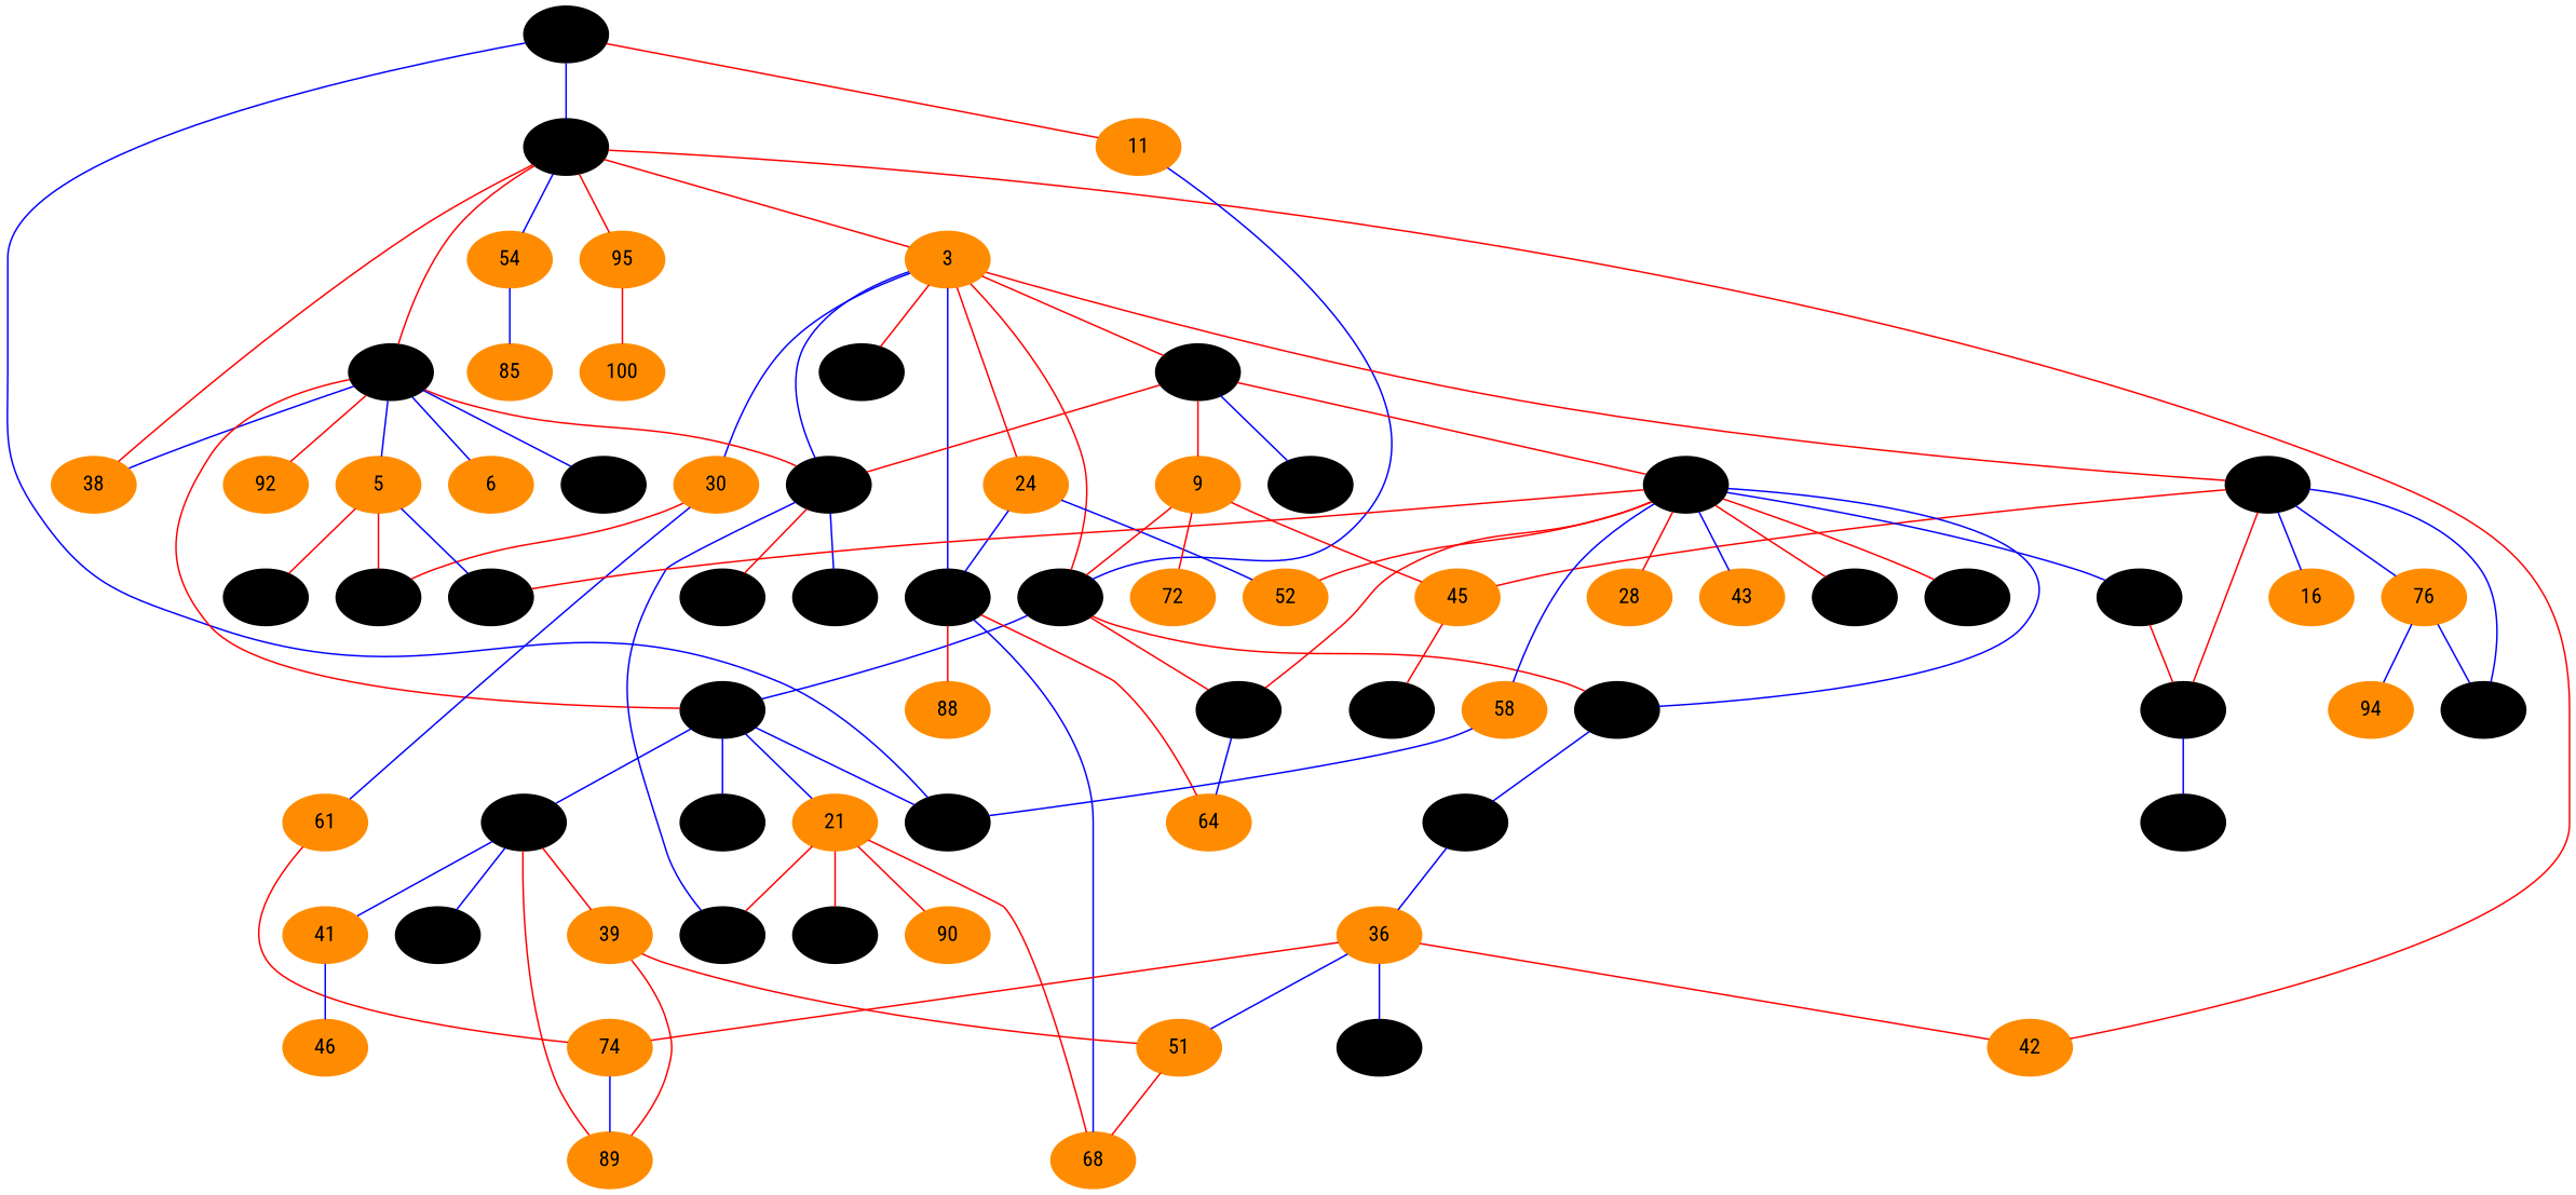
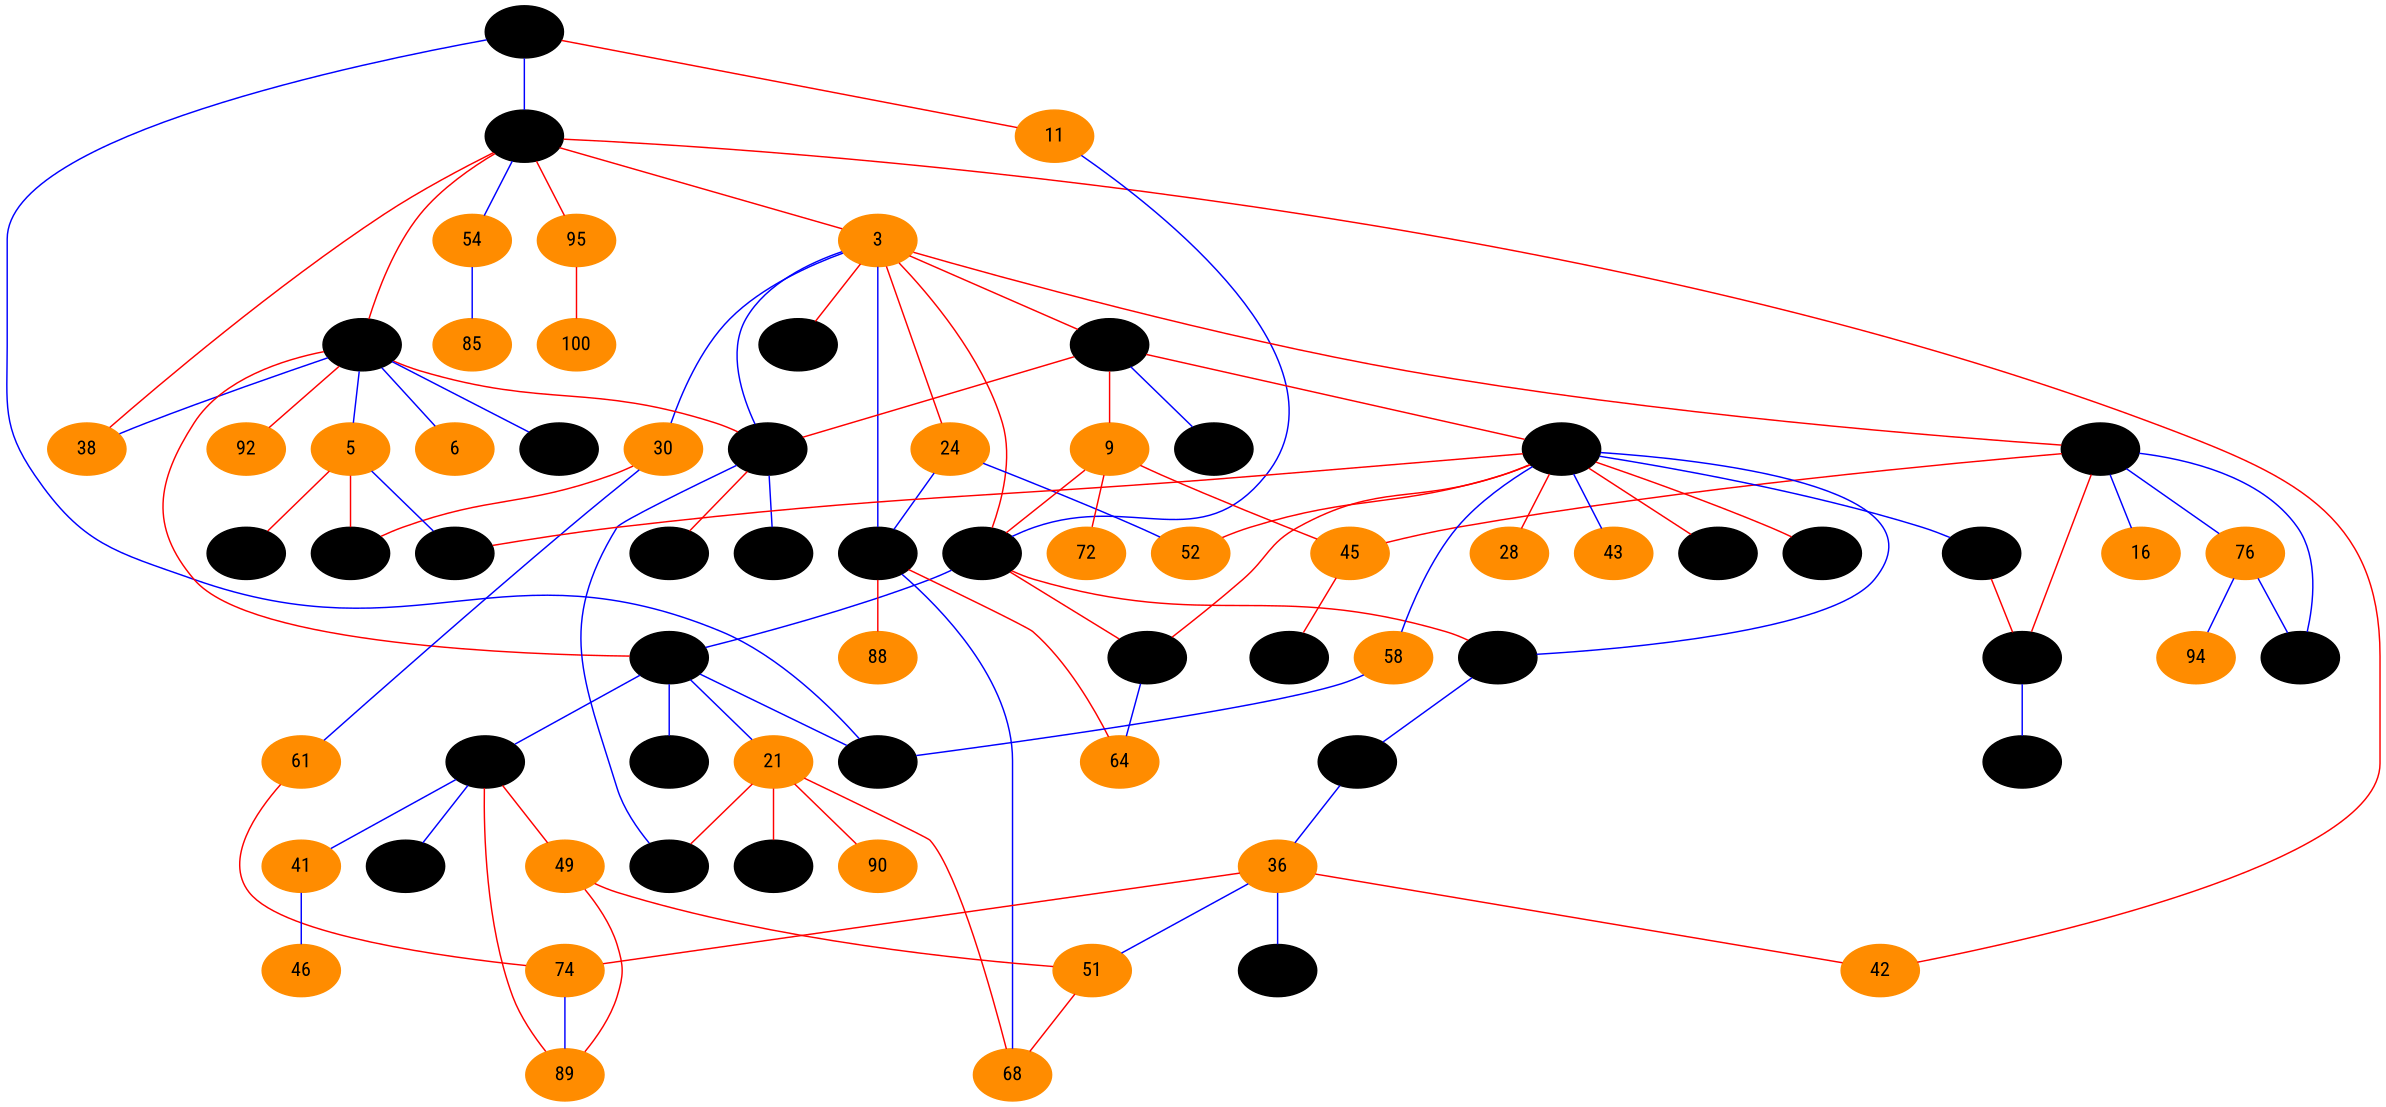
  graph {
    fontname="Roboto Condensed"
    node [color=darkorange fontname="Roboto Condensed" style=filled]
    edge [color=red fontname="Roboto Condensed"]
    1 [color=black super="+60"]
    2 [color=black super="+37"]
    11 [super="+79"]
    66 [color=black super="+91"]
    3 [super="+7"]
    4 [color=black super="+12"]
    38
    42 [super="+51"]
    54
    95 [super="+99"]
    13 [color=black super="+55"]
    8 [color=black]
    10 [color=black]
    15 [color=black super="+73"]
    24 [super="+49"]
    25 [color=black super="+40"]
    30
    32 [color=black super="+78"]
    5 [super="+53"]
    6
    18 [color=black super="+44"]
    35 [color=black]
    92
    85
    100
    9 [super="+69"]
    14 [color=black super="+20"]
    29 [color=black super="+75"]
    17 [color=black super="+50"]
    27 [color=black super="+80"]
    45
    16
    31 [color=black super="+98"]
    76
    81 [color=black super="+96"]
    52
    62 [color=black]
    63 [color=black]
    84 [color=black]
    67 [color=black]
    61
    68
    64
    88
    26 [color=black super="+70"]
    71 [color=black]
    21 [super="+87"]
    22 [color=black super="+34"]
    59 [color=black]
    72
    19 [color=black]
    28
    43
    56 [color=black]
    58 [super="+77"]
    93 [color=black]
    65 [color=black]
    33 [color=black]
    83 [color=black]
    94
    36
    23 [color=black]
    90
-   39 [super="+48"]
+   39 [super="+48" label=49]
    41
    47 [color=black]
    89
    n68 [label=51 super="+86"]
    46
    74 [super="+82"]
    97 [color=black]
    1 -- 2 [color=blue]
    1 -- 11
    1 -- 66 [color=blue]
    2 -- 3
    2 -- 4
    2 -- 38
    2 -- 42
    2 -- 54 [color=blue]
    2 -- 95
    11 -- 13 [color=blue]
    3 -- 13
    3 -- 8
    3 -- 10
    3 -- 15
    3 -- 24
    3 -- 25 [color=blue]
    3 -- 30 [color=blue]
    3 -- 32 [color=blue]
    4 -- 38 [color=blue]
    4 -- 25
    4 -- 5 [color=blue]
    4 -- 6 [color=blue]
    4 -- 18
    4 -- 35 [color=blue]
    4 -- 92
    54 -- 85 [color=blue]
    95 -- 100
    13 -- 18 [color=blue]
    13 -- 17
    13 -- 27
    8 -- 25
    8 -- 9
    8 -- 14
    8 -- 29 [color=blue]
    15 -- 45
    15 -- 16 [color=blue]
    15 -- 31
    15 -- 76 [color=blue]
    15 -- 81 [color=blue]
    24 -- 32 [color=blue]
    24 -- 52 [color=blue]
    25 -- 62 [color=blue]
    25 -- 63 [color=blue]
    25 -- 84
    30 -- 67
    30 -- 61 [color=blue]
    32 -- 68 [color=blue]
    32 -- 64
    32 -- 88
    5 -- 67
    5 -- 26 [color=blue]
    5 -- 71
    18 -- 66 [color=blue]
    18 -- 21 [color=blue]
    18 -- 22 [color=blue]
    18 -- 59 [color=blue]
    9 -- 13
    9 -- 45
    9 -- 72
    14 -- 17 [color=blue]
    14 -- 27
    14 -- 52
    14 -- 26
    14 -- 19 [color=blue]
    14 -- 28
    14 -- 43 [color=blue]
    14 -- 56
    14 -- 58 [color=blue]
    14 -- 93
    17 -- 33 [color=blue]
    27 -- 64 [color=blue]
    45 -- 65
    31 -- 83 [color=blue]
    76 -- 81 [color=blue]
    76 -- 94 [color=blue]
    61 -- 74
    21 -- 62
    21 -- 68
    21 -- 23
    21 -- 90
    22 -- 39
    22 -- 41 [color=blue]
    22 -- 47 [color=blue]
    22 -- 89
    19 -- 31
    58 -- 66 [color=blue]
    33 -- 36 [color=blue]
    36 -- 42
    36 -- n68 [color=blue]
    36 -- 74
    36 -- 97 [color=blue]
    39 -- 89
    39 -- n68
    41 -- 46 [color=blue]
    n68 -- 68
    74 -- 89 [color=blue]
  }
